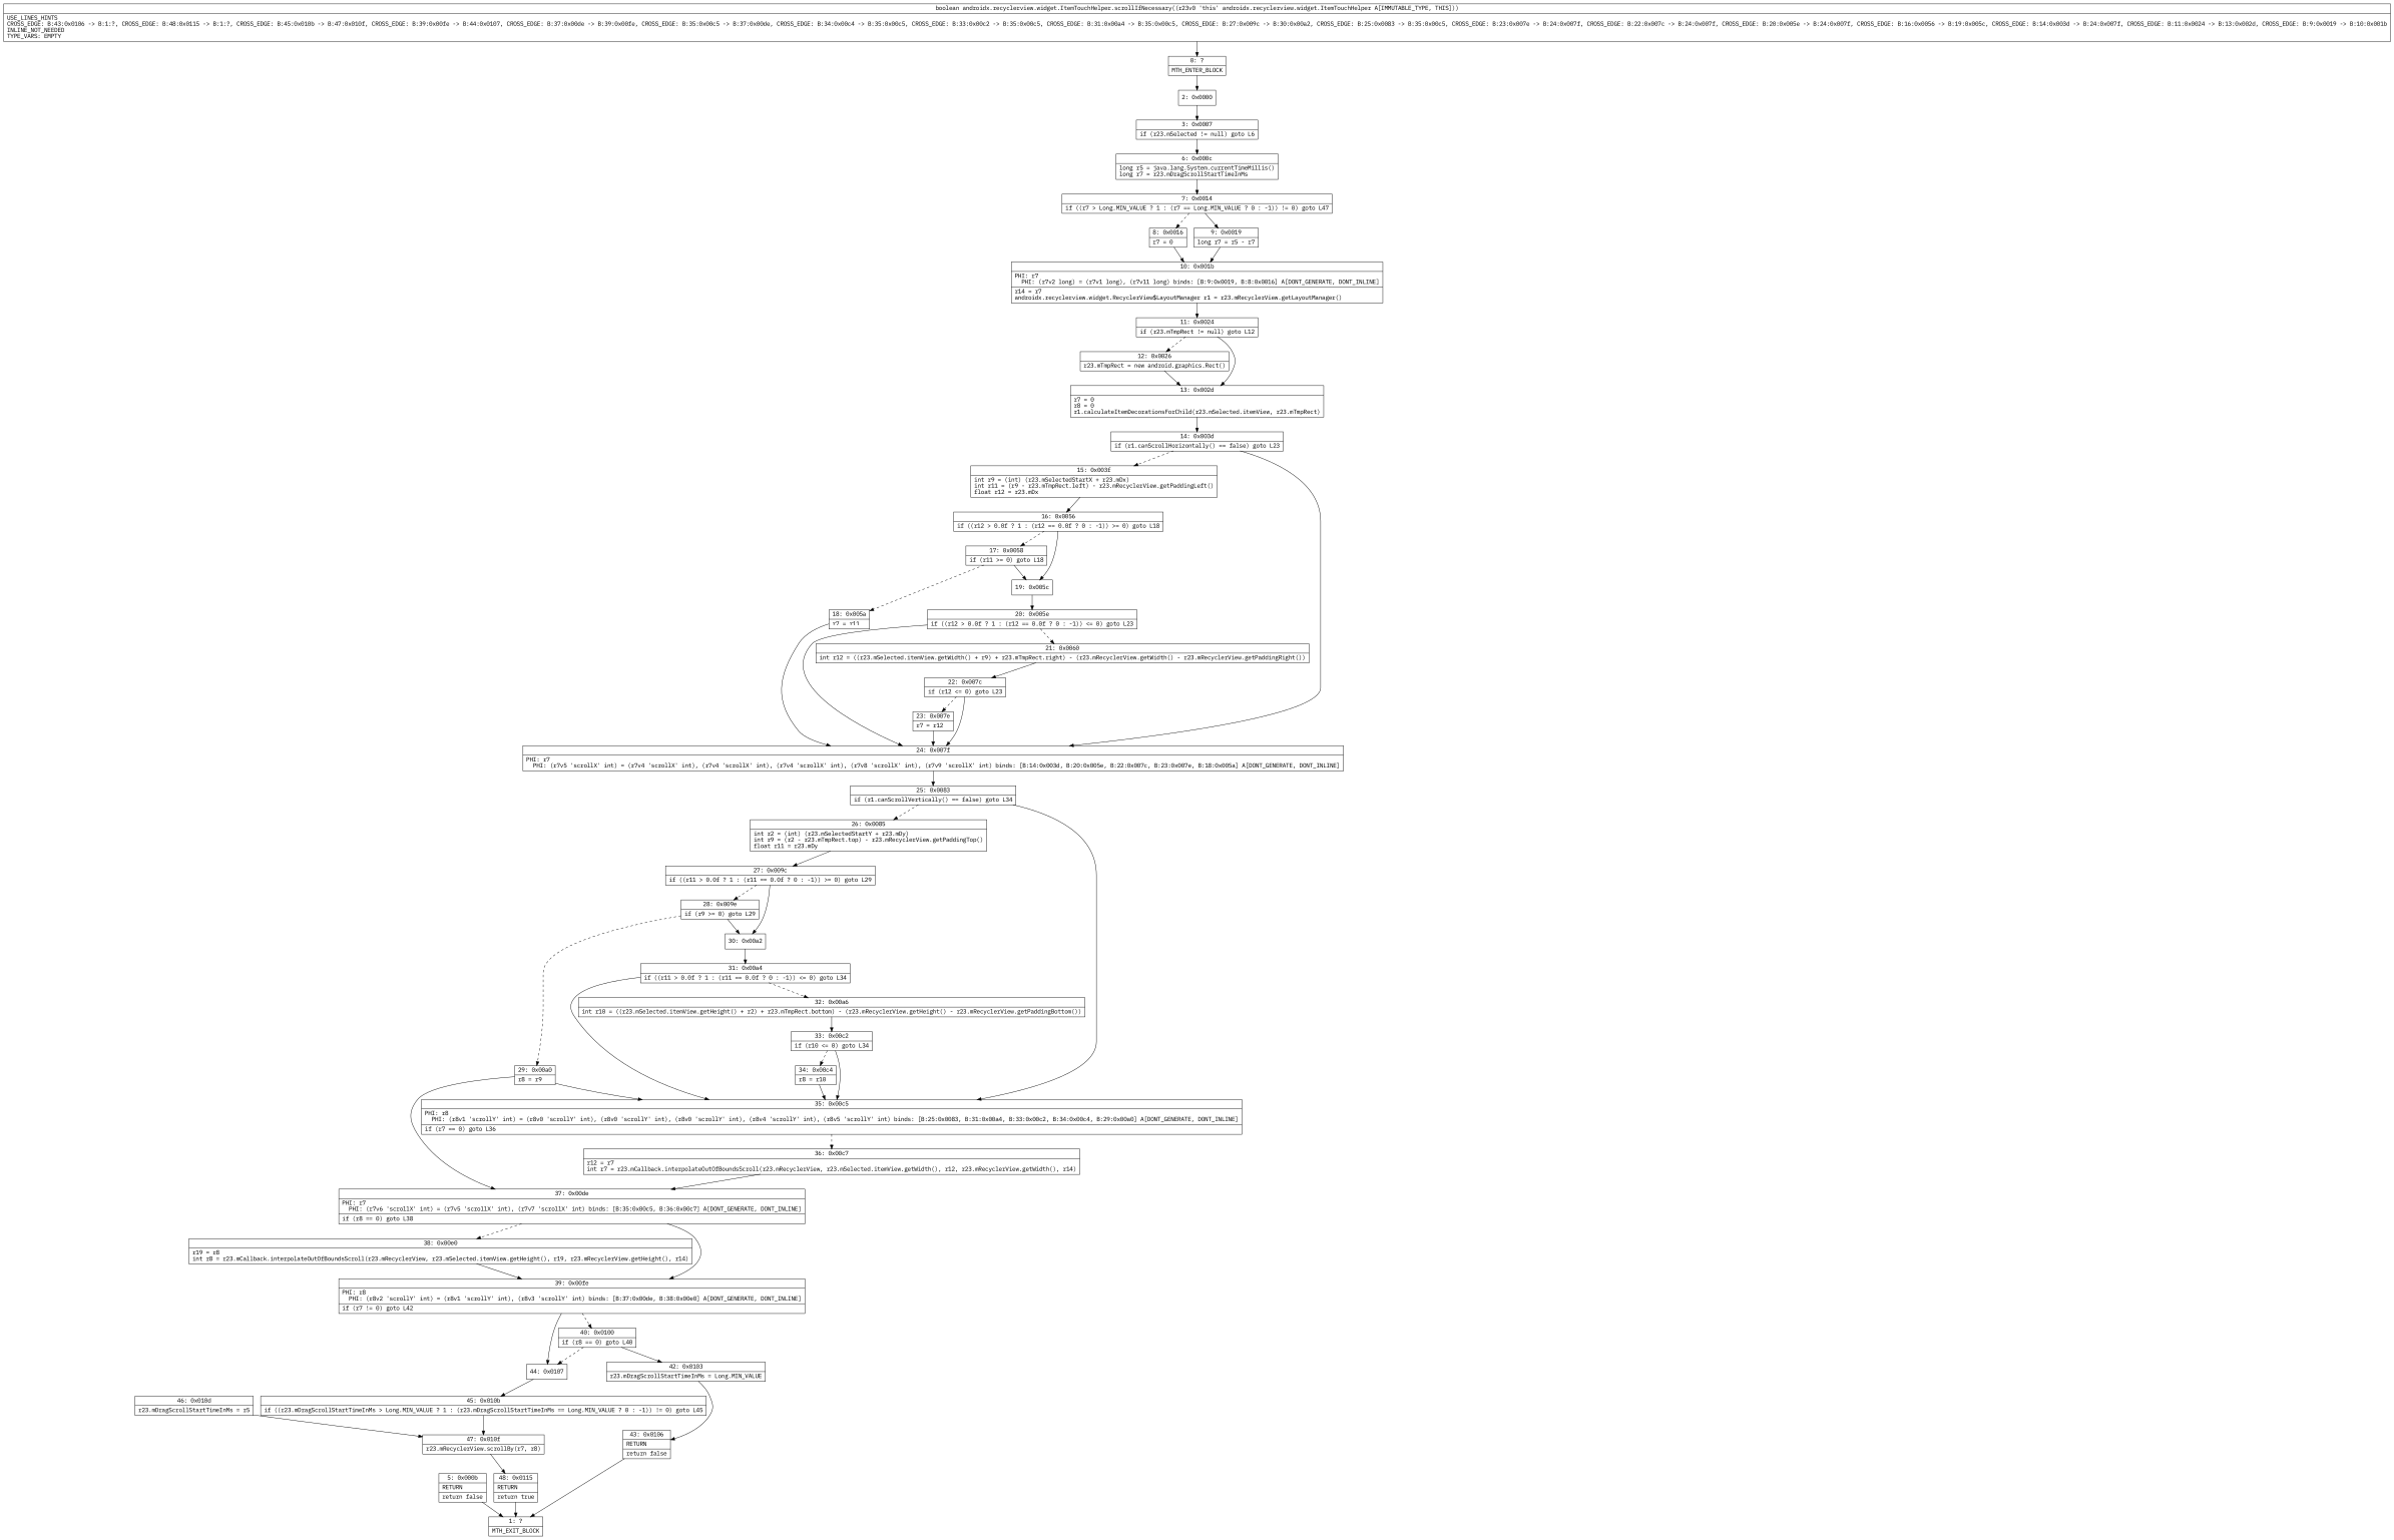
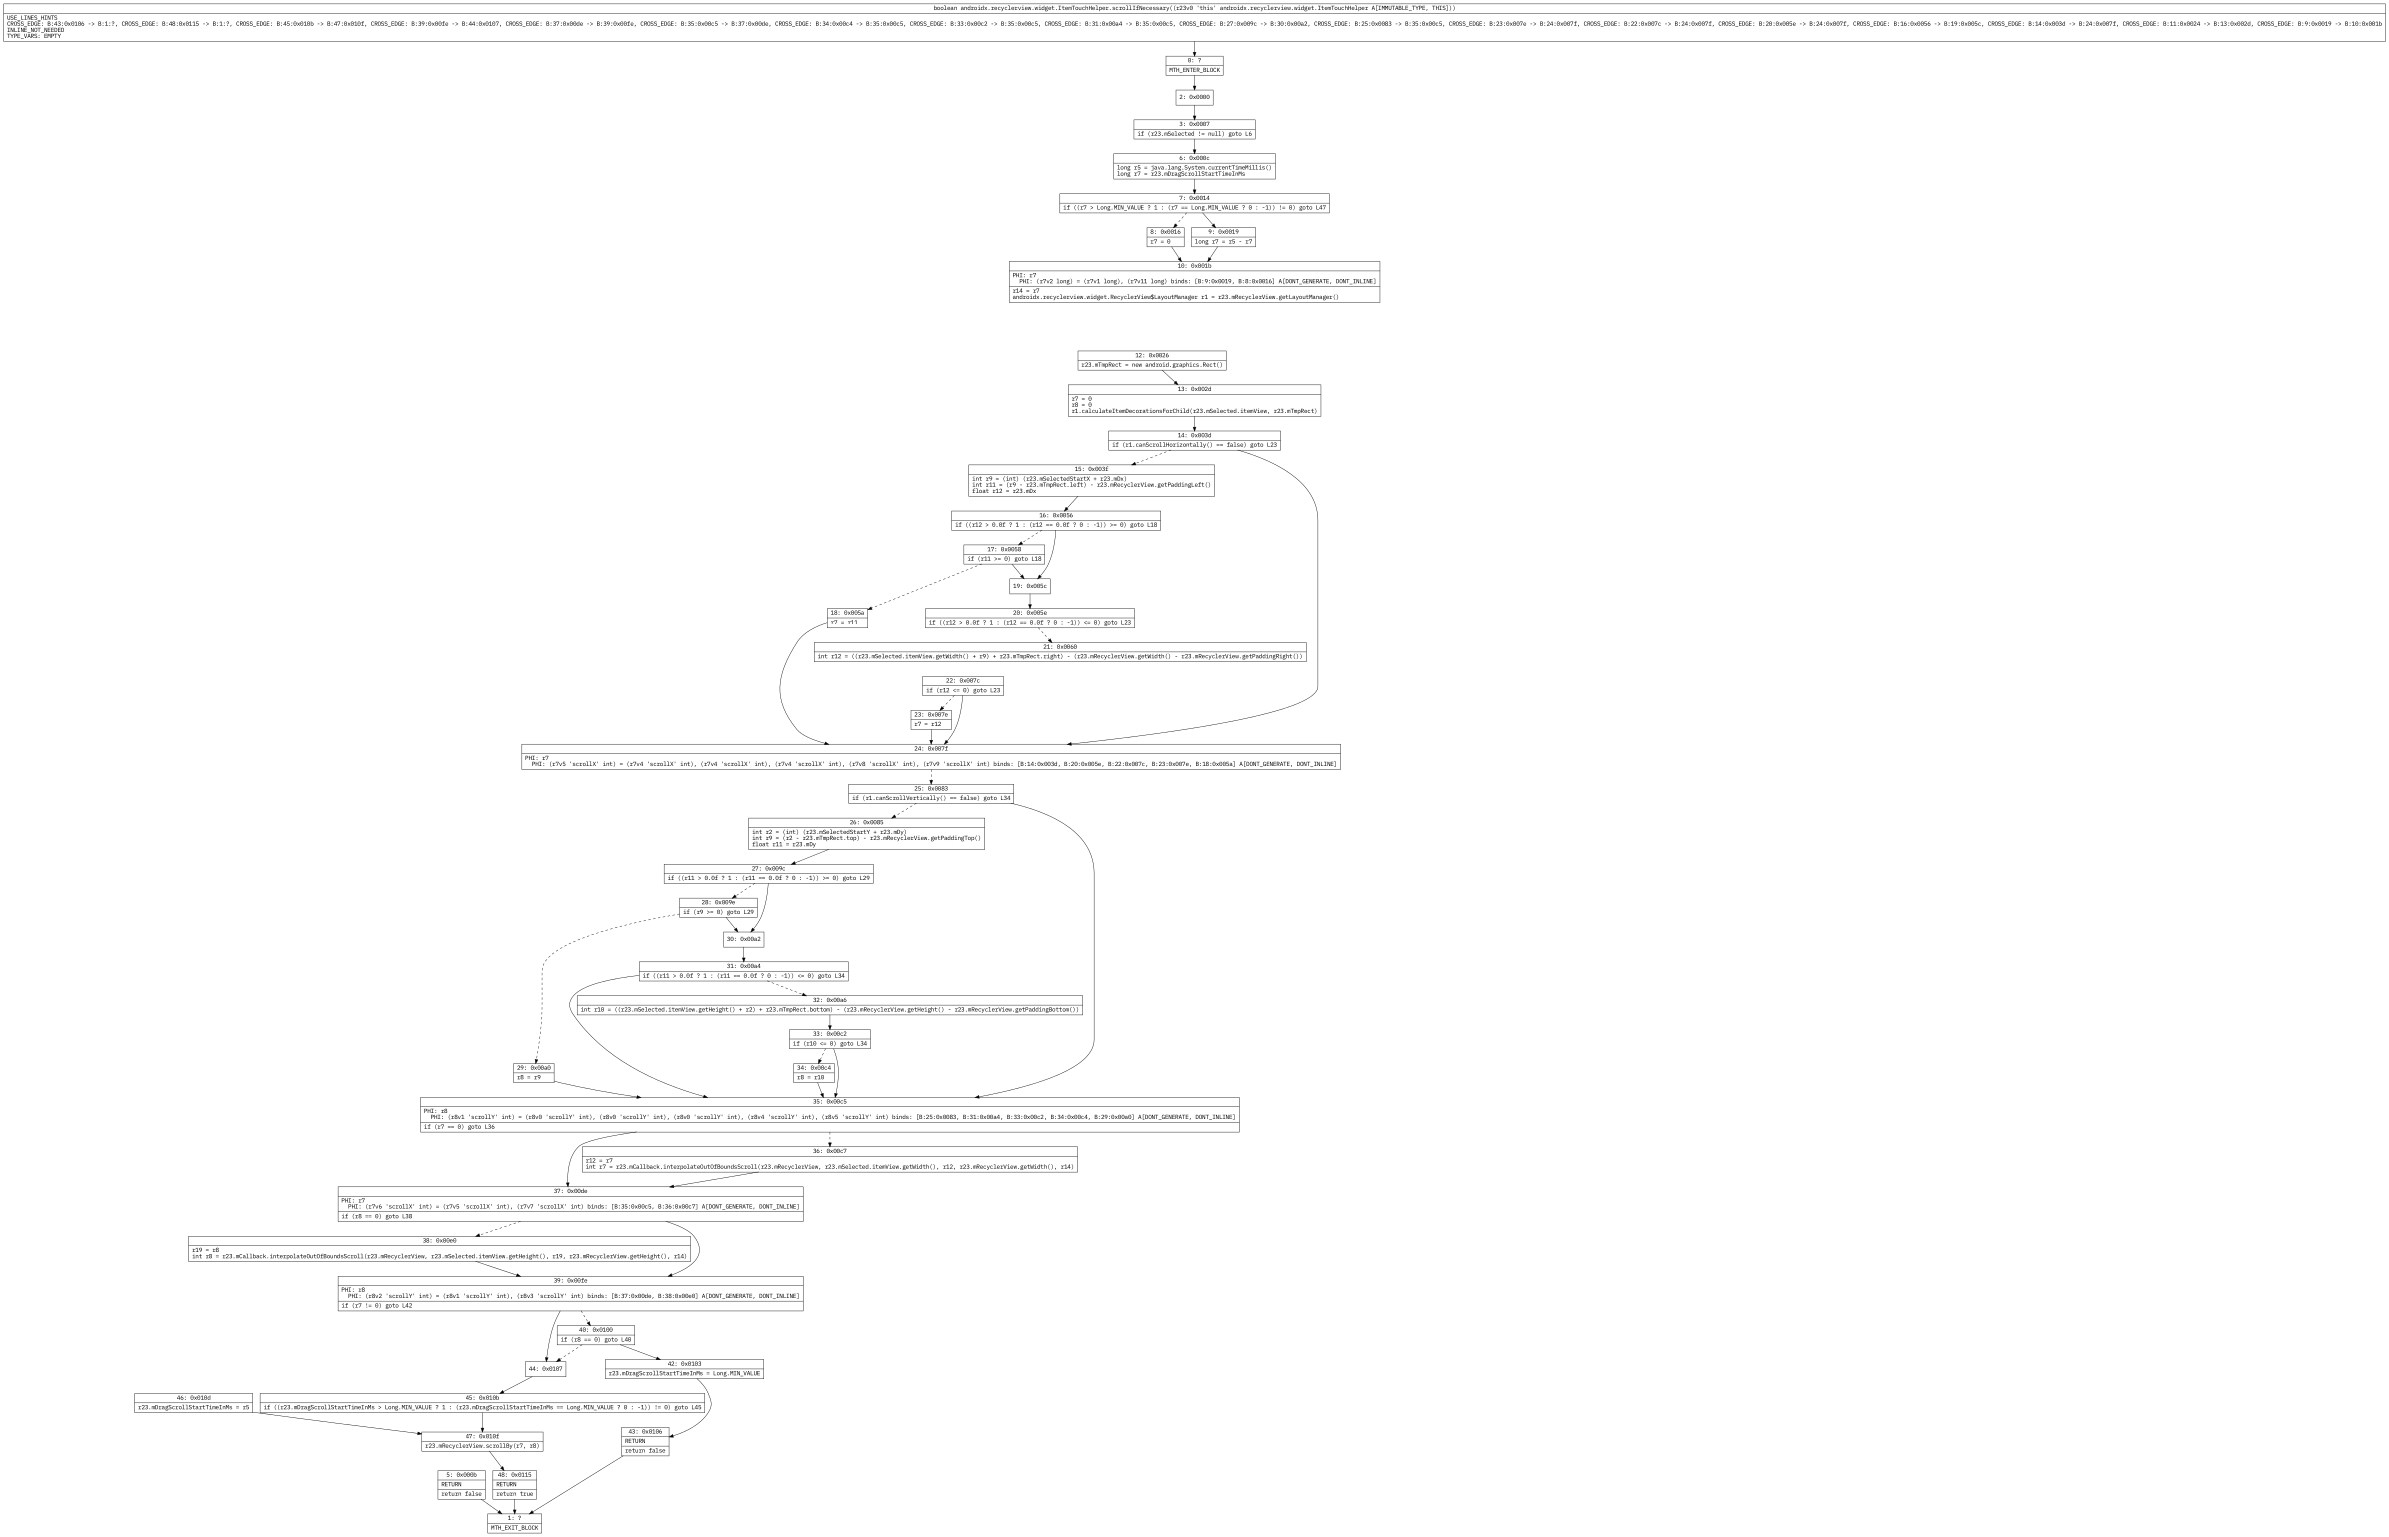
  digraph {
    fontname="IBM Plex Mono"
    node [fontname="IBM Plex Mono" shape=record]
    edge [fontname="IBM Plex Mono"]
    n1 [label="{0\:\ ?|MTH_ENTER_BLOCK\l}"]
    n2 [label="{2\:\ 0x0000}"]
    n3 [label="{3\:\ 0x0007|if (r23.mSelected != null) goto L6\l}"]
    n4 [label="{6\:\ 0x000c|long r5 = java.lang.System.currentTimeMillis()\llong r7 = r23.mDragScrollStartTimeInMs\l}"]
    n5 [label="{7\:\ 0x0014|if ((r7 \> Long.MIN_VALUE ? 1 : (r7 == Long.MIN_VALUE ? 0 : \-1)) != 0) goto L47\l}"]
    n6 [label="{5\:\ 0x000b|RETURN\l|return false\l}"]
    n7 [label="{1\:\ ?|MTH_EXIT_BLOCK\l}"]
    n8 [label="{8\:\ 0x0016|r7 = 0\l}"]
    n9 [label="{9\:\ 0x0019|long r7 = r5 \- r7\l}"]
    n10 [label="{10\:\ 0x001b|PHI: r7 \l  PHI: (r7v2 long) = (r7v1 long), (r7v11 long) binds: [B:9:0x0019, B:8:0x0016] A[DONT_GENERATE, DONT_INLINE]\l|r14 = r7\landroidx.recyclerview.widget.RecyclerView$LayoutManager r1 = r23.mRecyclerView.getLayoutManager()\l}"]
-   n11 [label="{11\:\ 0x0024|if (r23.mTmpRect != null) goto L12\l}"]
    n12 [label="{12\:\ 0x0026|r23.mTmpRect = new android.graphics.Rect()\l}"]
    n13 [label="{13\:\ 0x002d|r7 = 0\lr8 = 0\lr1.calculateItemDecorationsForChild(r23.mSelected.itemView, r23.mTmpRect)\l}"]
    n14 [label="{14\:\ 0x003d|if (r1.canScrollHorizontally() == false) goto L23\l}"]
    n15 [label="{15\:\ 0x003f|int r9 = (int) (r23.mSelectedStartX + r23.mDx)\lint r11 = (r9 \- r23.mTmpRect.left) \- r23.mRecyclerView.getPaddingLeft()\lfloat r12 = r23.mDx\l}"]
    n16 [label="{24\:\ 0x007f|PHI: r7 \l  PHI: (r7v5 'scrollX' int) = (r7v4 'scrollX' int), (r7v4 'scrollX' int), (r7v4 'scrollX' int), (r7v8 'scrollX' int), (r7v9 'scrollX' int) binds: [B:14:0x003d, B:20:0x005e, B:22:0x007c, B:23:0x007e, B:18:0x005a] A[DONT_GENERATE, DONT_INLINE]\l}"]
    n17 [label="{16\:\ 0x0056|if ((r12 \> 0.0f ? 1 : (r12 == 0.0f ? 0 : \-1)) \>= 0) goto L18\l}"]
    n18 [label="{25\:\ 0x0083|if (r1.canScrollVertically() == false) goto L34\l}"]
    n19 [label="{17\:\ 0x0058|if (r11 \>= 0) goto L18\l}"]
    n20 [label="{19\:\ 0x005c}"]
    n21 [label="{18\:\ 0x005a|r7 = r11\l}"]
    n22 [label="{20\:\ 0x005e|if ((r12 \> 0.0f ? 1 : (r12 == 0.0f ? 0 : \-1)) \<= 0) goto L23\l}"]
    n23 [label="{21\:\ 0x0060|int r12 = ((r23.mSelected.itemView.getWidth() + r9) + r23.mTmpRect.right) \- (r23.mRecyclerView.getWidth() \- r23.mRecyclerView.getPaddingRight())\l}"]
    n24 [label="{22\:\ 0x007c|if (r12 \<= 0) goto L23\l}"]
    n25 [label="{23\:\ 0x007e|r7 = r12\l}"]
    n26 [label="{26\:\ 0x0085|int r2 = (int) (r23.mSelectedStartY + r23.mDy)\lint r9 = (r2 \- r23.mTmpRect.top) \- r23.mRecyclerView.getPaddingTop()\lfloat r11 = r23.mDy\l}"]
    n27 [label="{35\:\ 0x00c5|PHI: r8 \l  PHI: (r8v1 'scrollY' int) = (r8v0 'scrollY' int), (r8v0 'scrollY' int), (r8v0 'scrollY' int), (r8v4 'scrollY' int), (r8v5 'scrollY' int) binds: [B:25:0x0083, B:31:0x00a4, B:33:0x00c2, B:34:0x00c4, B:29:0x00a0] A[DONT_GENERATE, DONT_INLINE]\l|if (r7 == 0) goto L36\l}"]
    n28 [label="{27\:\ 0x009c|if ((r11 \> 0.0f ? 1 : (r11 == 0.0f ? 0 : \-1)) \>= 0) goto L29\l}"]
    n29 [label="{36\:\ 0x00c7|r12 = r7\lint r7 = r23.mCallback.interpolateOutOfBoundsScroll(r23.mRecyclerView, r23.mSelected.itemView.getWidth(), r12, r23.mRecyclerView.getWidth(), r14)\l}"]
    n30 [label="{37\:\ 0x00de|PHI: r7 \l  PHI: (r7v6 'scrollX' int) = (r7v5 'scrollX' int), (r7v7 'scrollX' int) binds: [B:35:0x00c5, B:36:0x00c7] A[DONT_GENERATE, DONT_INLINE]\l|if (r8 == 0) goto L38\l}"]
    n31 [label="{28\:\ 0x009e|if (r9 \>= 0) goto L29\l}"]
    n32 [label="{30\:\ 0x00a2}"]
    n33 [label="{29\:\ 0x00a0|r8 = r9\l}"]
    n34 [label="{31\:\ 0x00a4|if ((r11 \> 0.0f ? 1 : (r11 == 0.0f ? 0 : \-1)) \<= 0) goto L34\l}"]
    n35 [label="{32\:\ 0x00a6|int r10 = ((r23.mSelected.itemView.getHeight() + r2) + r23.mTmpRect.bottom) \- (r23.mRecyclerView.getHeight() \- r23.mRecyclerView.getPaddingBottom())\l}"]
    n36 [label="{33\:\ 0x00c2|if (r10 \<= 0) goto L34\l}"]
    n37 [label="{34\:\ 0x00c4|r8 = r10\l}"]
    n38 [label="{38\:\ 0x00e0|r19 = r8\lint r8 = r23.mCallback.interpolateOutOfBoundsScroll(r23.mRecyclerView, r23.mSelected.itemView.getHeight(), r19, r23.mRecyclerView.getHeight(), r14)\l}"]
    n39 [label="{39\:\ 0x00fe|PHI: r8 \l  PHI: (r8v2 'scrollY' int) = (r8v1 'scrollY' int), (r8v3 'scrollY' int) binds: [B:37:0x00de, B:38:0x00e0] A[DONT_GENERATE, DONT_INLINE]\l|if (r7 != 0) goto L42\l}"]
    n40 [label="{40\:\ 0x0100|if (r8 == 0) goto L40\l}"]
    n41 [label="{44\:\ 0x0107}"]
    n42 [label="{42\:\ 0x0103|r23.mDragScrollStartTimeInMs = Long.MIN_VALUE\l}"]
    n43 [label="{45\:\ 0x010b|if ((r23.mDragScrollStartTimeInMs \> Long.MIN_VALUE ? 1 : (r23.mDragScrollStartTimeInMs == Long.MIN_VALUE ? 0 : \-1)) != 0) goto L45\l}"]
    n44 [label="{43\:\ 0x0106|RETURN\l|return false\l}"]
    n45 [label="{47\:\ 0x010f|r23.mRecyclerView.scrollBy(r7, r8)\l}"]
    n46 [label="{46\:\ 0x010d|r23.mDragScrollStartTimeInMs = r5\l}"]
    n47 [label="{48\:\ 0x0115|RETURN\l|return true\l}"]
    n48 [label="{boolean androidx.recyclerview.widget.ItemTouchHelper.scrollIfNecessary((r23v0 'this' androidx.recyclerview.widget.ItemTouchHelper A[IMMUTABLE_TYPE, THIS]))  | USE_LINES_HINTS\lCROSS_EDGE: B:43:0x0106 \-\> B:1:?, CROSS_EDGE: B:48:0x0115 \-\> B:1:?, CROSS_EDGE: B:45:0x010b \-\> B:47:0x010f, CROSS_EDGE: B:39:0x00fe \-\> B:44:0x0107, CROSS_EDGE: B:37:0x00de \-\> B:39:0x00fe, CROSS_EDGE: B:35:0x00c5 \-\> B:37:0x00de, CROSS_EDGE: B:34:0x00c4 \-\> B:35:0x00c5, CROSS_EDGE: B:33:0x00c2 \-\> B:35:0x00c5, CROSS_EDGE: B:31:0x00a4 \-\> B:35:0x00c5, CROSS_EDGE: B:27:0x009c \-\> B:30:0x00a2, CROSS_EDGE: B:25:0x0083 \-\> B:35:0x00c5, CROSS_EDGE: B:23:0x007e \-\> B:24:0x007f, CROSS_EDGE: B:22:0x007c \-\> B:24:0x007f, CROSS_EDGE: B:20:0x005e \-\> B:24:0x007f, CROSS_EDGE: B:16:0x0056 \-\> B:19:0x005c, CROSS_EDGE: B:14:0x003d \-\> B:24:0x007f, CROSS_EDGE: B:11:0x0024 \-\> B:13:0x002d, CROSS_EDGE: B:9:0x0019 \-\> B:10:0x001b\lINLINE_NOT_NEEDED\lTYPE_VARS: EMPTY\l}"]
    n1 -> n2
    n2 -> n3
    n3 -> n4
    n4 -> n5
    n5 -> n8 [style=dashed]
    n5 -> n9
    n6 -> n7
    n8 -> n10
    n9 -> n10
-   n10 -> n11
-   n11 -> n12 [style=dashed]
-   n11 -> n13
    n12 -> n13
    n13 -> n14
    n14 -> n15 [style=dashed]
    n14 -> n16
    n15 -> n17
-   n16 -> n18
+   n16 -> n18 [style=dashed]
    n17 -> n19 [style=dashed]
    n17 -> n20
    n18 -> n26 [style=dashed]
    n18 -> n27
    n19 -> n20
    n19 -> n21 [style=dashed]
    n20 -> n22
    n21 -> n16
-   n22 -> n16
    n22 -> n23 [style=dashed]
-   n23 -> n24
    n24 -> n16
    n24 -> n25 [style=dashed]
    n25 -> n16
    n26 -> n28
    n27 -> n29 [style=dashed]
-   n33 -> n30
+   n27 -> n30
    n28 -> n31 [style=dashed]
    n28 -> n32
    n29 -> n30
    n30 -> n38 [style=dashed]
    n30 -> n39
    n31 -> n32
    n31 -> n33 [style=dashed]
    n32 -> n34
    n33 -> n27
    n34 -> n27
    n34 -> n35 [style=dashed]
    n35 -> n36
    n36 -> n27
    n36 -> n37 [style=dashed]
    n37 -> n27
    n38 -> n39
    n39 -> n40 [style=dashed]
    n39 -> n41
    n40 -> n41 [style=dashed]
    n40 -> n42
    n41 -> n43
    n42 -> n44
    n43 -> n45
    n44 -> n7
    n45 -> n47
    n46 -> n45
    n47 -> n7
    n48 -> n1
  }
